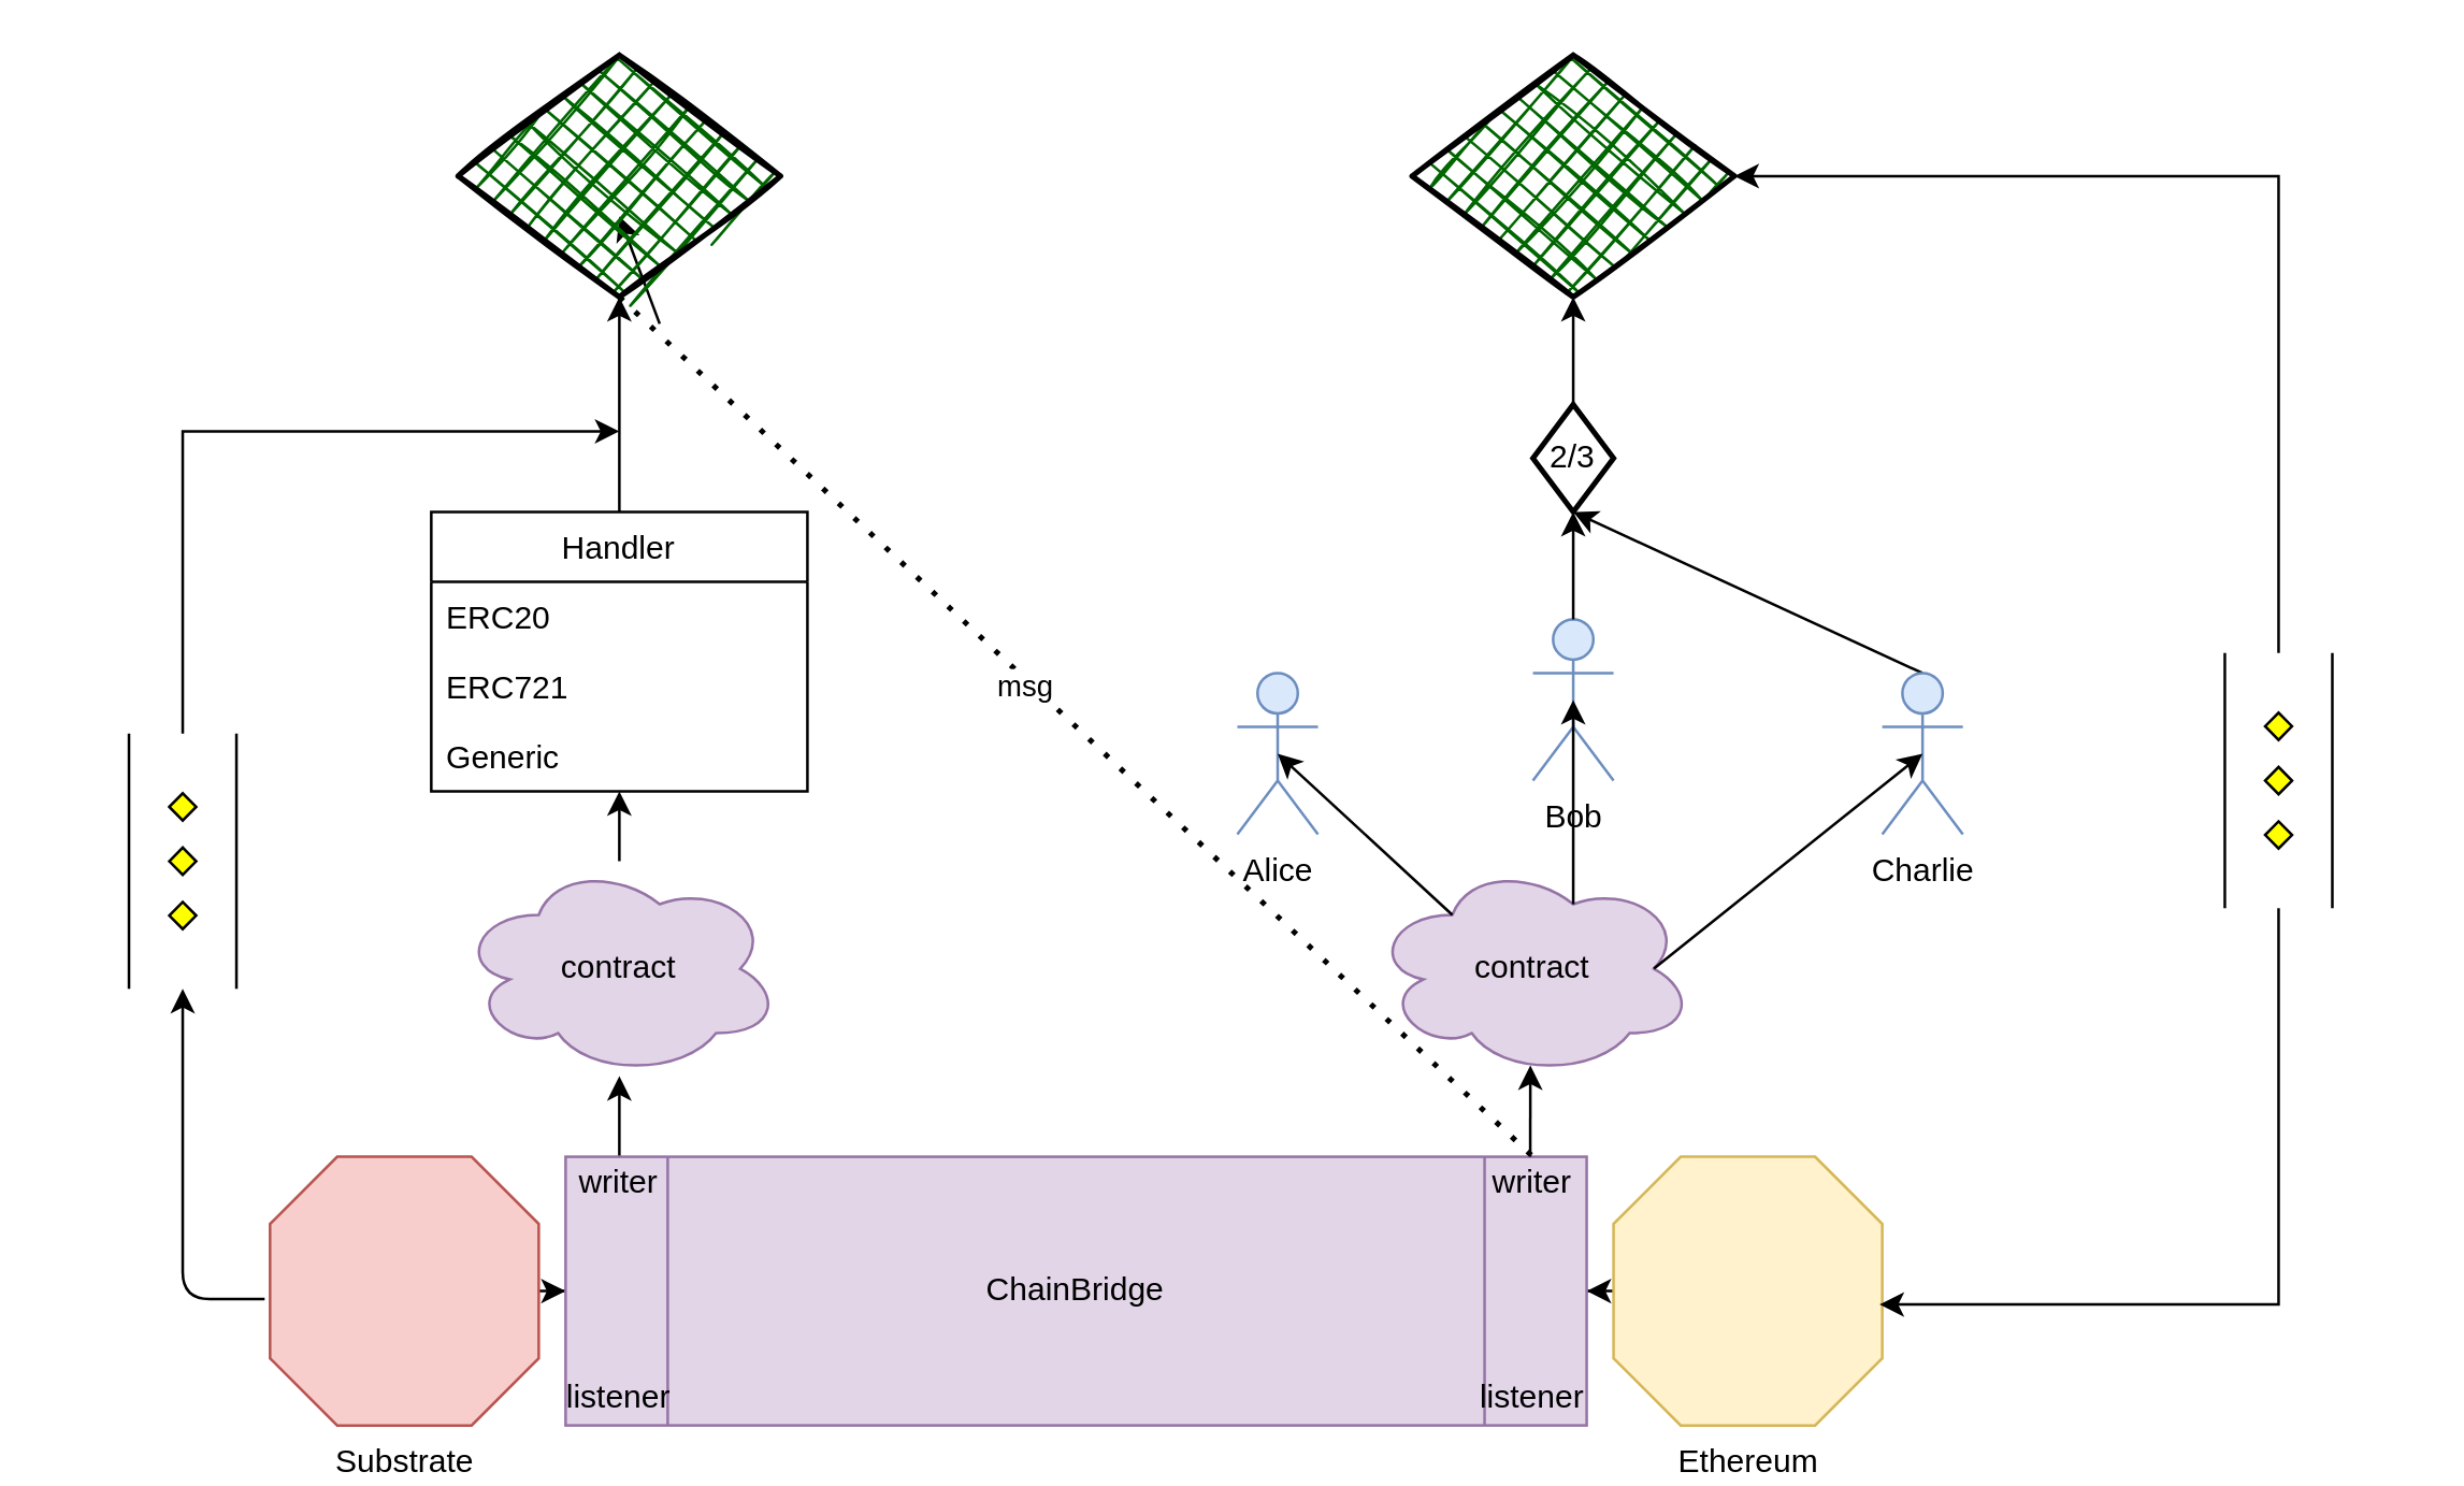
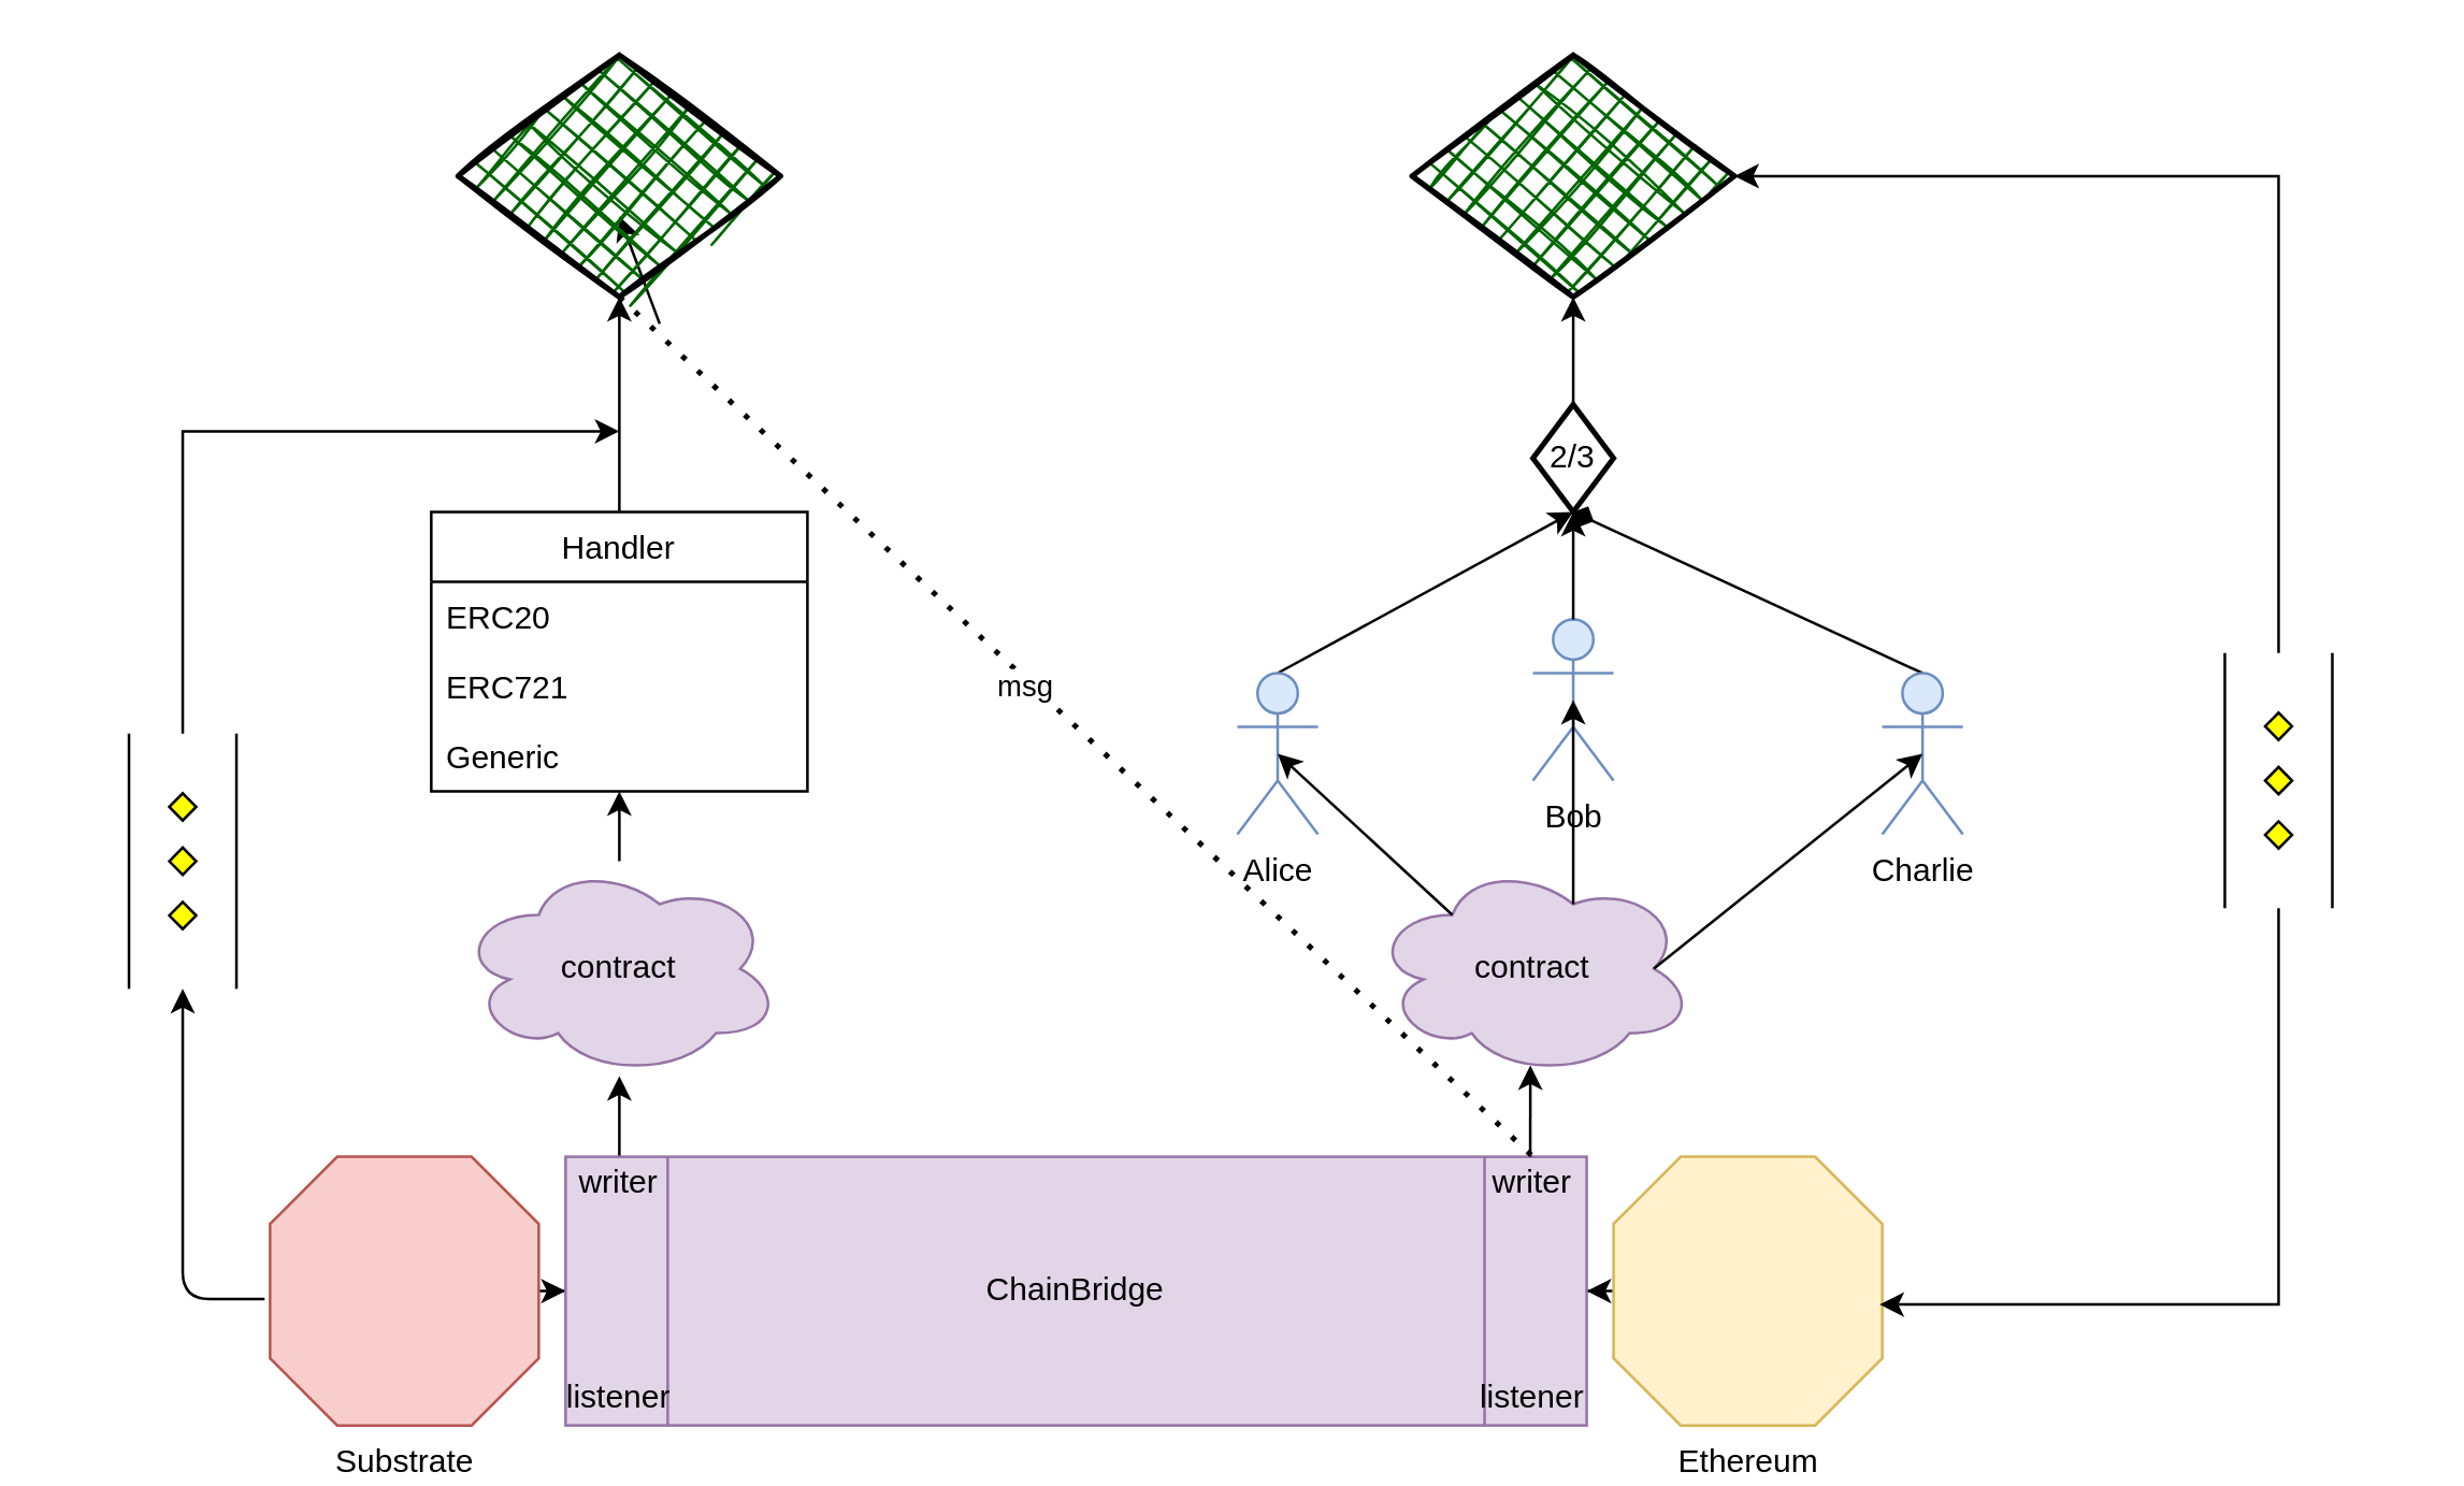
  <mxCell id="0" />
  <mxCell id="1" parent="0" />
  <mxCell id="2" value="" style="edgeStyle=orthogonalEdgeStyle;rounded=0;orthogonalLoop=1;jettySize=auto;html=1;dashed=1;" parent="1" source="3" target="7" edge="1"><mxGeometry relative="1" as="geometry" /></mxCell>
  <mxCell id="3" value="Substrate" style="verticalLabelPosition=bottom;verticalAlign=top;html=1;shape=mxgraph.basic.polygon;polyCoords=[[0.25,0],[0.75,0],[1,0.25],[1,0.75],[0.75,1],[0.25,1],[0,0.75],[0,0.25]];polyline=0;fillColor=#f8cecc;strokeColor=#b85450;" parent="1" vertex="1"><mxGeometry x="100" y="430" width="100" height="100" as="geometry" /></mxCell>
  <mxCell id="4" value="" style="edgeStyle=orthogonalEdgeStyle;rounded=0;orthogonalLoop=1;jettySize=auto;html=1;" parent="1" source="5" target="7" edge="1"><mxGeometry relative="1" as="geometry" /></mxCell>
  <mxCell id="5" value="Ethereum" style="verticalLabelPosition=bottom;verticalAlign=top;html=1;shape=mxgraph.basic.polygon;polyCoords=[[0.25,0],[0.75,0],[1,0.25],[1,0.75],[0.75,1],[0.25,1],[0,0.75],[0,0.25]];polyline=0;fillColor=#fff2cc;strokeColor=#d6b656;" parent="1" vertex="1"><mxGeometry x="600" y="430" width="100" height="100" as="geometry" /></mxCell>
  <mxCell id="6" value="" style="rounded=0;orthogonalLoop=1;jettySize=auto;html=1;exitX=0.5;exitY=1;exitDx=0;exitDy=0;" parent="1" source="8" target="13" edge="1"><mxGeometry relative="1" as="geometry" /></mxCell>
  <mxCell id="7" value="ChainBridge" style="shape=process;whiteSpace=wrap;html=1;backgroundOutline=1;fillColor=#e1d5e7;strokeColor=#9673a6;" parent="1" vertex="1"><mxGeometry x="210" y="430" width="380" height="100" as="geometry" /></mxCell>
  <mxCell id="8" value="listener" style="text;html=1;strokeColor=none;fillColor=none;align=center;verticalAlign=middle;whiteSpace=wrap;rounded=0;" parent="1" vertex="1"><mxGeometry x="210" y="510" width="40" height="20" as="geometry" /></mxCell>
  <mxCell id="9" value="listener" style="text;html=1;strokeColor=none;fillColor=none;align=center;verticalAlign=middle;whiteSpace=wrap;rounded=0;" parent="1" vertex="1"><mxGeometry x="550" y="510" width="40" height="20" as="geometry" /></mxCell>
  <mxCell id="10" value="writer" style="text;html=1;strokeColor=none;fillColor=none;align=center;verticalAlign=middle;whiteSpace=wrap;rounded=0;" parent="1" vertex="1"><mxGeometry x="210" y="430" width="40" height="20" as="geometry" /></mxCell>
  <mxCell id="11" value="writer" style="text;html=1;strokeColor=none;fillColor=none;align=center;verticalAlign=middle;whiteSpace=wrap;rounded=0;" parent="1" vertex="1"><mxGeometry x="550" y="430" width="40" height="20" as="geometry" /></mxCell>
  <mxCell id="12" value="" style="edgeStyle=orthogonalEdgeStyle;rounded=0;orthogonalLoop=1;jettySize=auto;html=1;exitX=0.5;exitY=0;exitDx=0;exitDy=0;" parent="1" source="41" target="27" edge="1"><mxGeometry relative="1" as="geometry"><mxPoint x="230" y="200" as="sourcePoint" /></mxGeometry></mxCell>
  <mxCell id="13" value="contract" style="ellipse;shape=cloud;whiteSpace=wrap;html=1;strokeColor=#9673a6;fillColor=#e1d5e7;" parent="1" vertex="1"><mxGeometry x="170" y="320" width="120" height="80" as="geometry" /></mxCell>
  <mxCell id="14" value="contract" style="ellipse;shape=cloud;whiteSpace=wrap;html=1;strokeColor=#9673a6;fillColor=#e1d5e7;" parent="1" vertex="1"><mxGeometry x="510" y="320" width="120" height="80" as="geometry" /></mxCell>
  <mxCell id="15" value="" style="rounded=0;orthogonalLoop=1;jettySize=auto;html=1;entryX=0.492;entryY=0.95;entryDx=0;entryDy=0;entryPerimeter=0;" parent="1" target="14" edge="1"><mxGeometry relative="1" as="geometry"><mxPoint x="569" y="430" as="sourcePoint" /><mxPoint x="569.5" y="340" as="targetPoint" /></mxGeometry></mxCell>
  <mxCell id="16" style="edgeStyle=none;rounded=0;orthogonalLoop=1;jettySize=auto;html=1;exitX=0.5;exitY=0;exitDx=0;exitDy=0;exitPerimeter=0;entryX=0.5;entryY=1;entryDx=0;entryDy=0;entryPerimeter=0;" parent="1" edge="1"><mxGeometry relative="1" as="geometry"><mxPoint x="230" as="targetPoint" y="80" /><mxPoint x="245" y="120" as="sourcePoint" /></mxGeometry></mxCell>
  <mxCell id="17" style="edgeStyle=none;rounded=0;orthogonalLoop=1;jettySize=auto;html=1;exitX=0.5;exitY=0;exitDx=0;exitDy=0;exitPerimeter=0;entryX=0.5;entryY=1;entryDx=0;entryDy=0;entryPerimeter=0;" parent="1" edge="1"><mxGeometry relative="1" as="geometry"><mxPoint x="378" y="140" as="sourcePoint" /></mxGeometry></mxCell>
  <mxCell id="18" style="edgeStyle=none;rounded=0;orthogonalLoop=1;jettySize=auto;html=1;exitX=0.5;exitY=0;exitDx=0;exitDy=0;exitPerimeter=0;entryX=0.5;entryY=1;entryDx=0;entryDy=0;entryPerimeter=0;" parent="1" edge="1"><mxGeometry relative="1" as="geometry"><mxPoint x="125" y="140" as="sourcePoint" /></mxGeometry></mxCell>
  <mxCell id="19" value="Bob" style="shape=umlActor;verticalLabelPosition=bottom;verticalAlign=top;html=1;outlineConnect=0;fillColor=#dae8fc;strokeColor=#6c8ebf;" parent="1" vertex="1"><mxGeometry x="570" y="230" width="30" height="60" as="geometry" /></mxCell>
- <mxCell id="20" style="edgeStyle=none;rounded=0;orthogonalLoop=1;jettySize=auto;html=1;exitX=0.5;exitY=0;exitDx=0;exitDy=0;exitPerimeter=0;entryX=0.5;entryY=1;entryDx=0;entryDy=0;entryPerimeter=0;" parent="1" source="21" target="30" edge="1"><mxGeometry relative="1" as="geometry" /></mxCell>
+ <mxCell id="20" style="edgeStyle=none;rounded=0;orthogonalLoop=1;jettySize=auto;html=1;exitX=0.5;exitY=0;exitDx=0;exitDy=0;exitPerimeter=0;entryX=0.5;entryY=1;entryDx=0;entryDy=0;entryPerimeter=0;endArrow=diamond;" parent="1" source="21" target="30" edge="1"><mxGeometry relative="1" as="geometry" /></mxCell>
  <mxCell id="21" value="Charlie" style="shape=umlActor;verticalLabelPosition=bottom;verticalAlign=top;html=1;outlineConnect=0;fillColor=#dae8fc;strokeColor=#6c8ebf;" parent="1" vertex="1"><mxGeometry x="700" y="250" width="30" height="60" as="geometry" /></mxCell>
+ <mxCell id="22" style="edgeStyle=none;rounded=0;orthogonalLoop=1;jettySize=auto;html=1;exitX=0.5;exitY=0;exitDx=0;exitDy=0;exitPerimeter=0;entryX=0.5;entryY=1;entryDx=0;entryDy=0;entryPerimeter=0;" parent="1" source="23" target="30" edge="1"><mxGeometry relative="1" as="geometry" /></mxCell>
  <mxCell id="23" value="Alice" style="shape=umlActor;verticalLabelPosition=bottom;verticalAlign=top;html=1;outlineConnect=0;fillColor=#dae8fc;strokeColor=#6c8ebf;" parent="1" vertex="1"><mxGeometry x="460" y="250" width="30" height="60" as="geometry" /></mxCell>
  <mxCell id="24" value="" style="endArrow=classic;html=1;exitX=0.25;exitY=0.25;exitDx=0;exitDy=0;exitPerimeter=0;entryX=0.5;entryY=0.5;entryDx=0;entryDy=0;entryPerimeter=0;" parent="1" source="14" target="23" edge="1"><mxGeometry width="50" height="50" relative="1" as="geometry"><mxPoint x="563" y="260" as="sourcePoint" /><mxPoint x="470" y="162" as="targetPoint" /></mxGeometry></mxCell>
  <mxCell id="25" value="" style="endArrow=classic;html=1;entryX=0.5;entryY=0.5;entryDx=0;entryDy=0;entryPerimeter=0;exitX=0.625;exitY=0.2;exitDx=0;exitDy=0;exitPerimeter=0;" parent="1" source="14" target="19" edge="1"><mxGeometry width="50" height="50" relative="1" as="geometry"><mxPoint x="665" y="250" as="sourcePoint" /><mxPoint x="600" y="120" as="targetPoint" /></mxGeometry></mxCell>
  <mxCell id="26" value="" style="endArrow=classic;html=1;exitX=0.875;exitY=0.5;exitDx=0;exitDy=0;exitPerimeter=0;entryX=0.5;entryY=0.5;entryDx=0;entryDy=0;entryPerimeter=0;" parent="1" source="14" target="21" edge="1"><mxGeometry width="50" height="50" relative="1" as="geometry"><mxPoint x="640" y="260" as="sourcePoint" /><mxPoint x="690" y="210" as="targetPoint" /></mxGeometry></mxCell>
  <mxCell id="27" value="" style="rhombus;whiteSpace=wrap;html=1;strokeWidth=2;fillWeight=-1;hachureGap=8;fillStyle=cross-hatch;fillColor=#006600;sketch=1;" parent="1" vertex="1"><mxGeometry x="170" y="20" width="120" height="90" as="geometry" /></mxCell>
  <mxCell id="28" value="" style="rhombus;whiteSpace=wrap;html=1;strokeWidth=2;fillWeight=-1;hachureGap=8;fillStyle=cross-hatch;fillColor=#006600;sketch=1;" parent="1" vertex="1"><mxGeometry x="525" y="20" width="120" height="90" as="geometry" /></mxCell>
  <mxCell id="29" value="" style="edgeStyle=none;rounded=0;orthogonalLoop=1;jettySize=auto;html=1;" parent="1" source="30" target="28" edge="1"><mxGeometry relative="1" as="geometry" /></mxCell>
  <mxCell id="30" value="2/3" style="strokeWidth=2;html=1;shape=mxgraph.flowchart.decision;whiteSpace=wrap;" parent="1" vertex="1"><mxGeometry x="570" y="150" width="30" height="40" as="geometry" /></mxCell>
  <mxCell id="31" style="edgeStyle=none;rounded=0;orthogonalLoop=1;jettySize=auto;html=1;exitX=0.5;exitY=0;exitDx=0;exitDy=0;exitPerimeter=0;" parent="1" source="19" target="30" edge="1"><mxGeometry relative="1" as="geometry"><mxPoint x="584.941" as="targetPoint" y="80" /><mxPoint x="585" y="230" as="sourcePoint" /></mxGeometry></mxCell>
  <mxCell id="32" value="" style="endArrow=none;dashed=1;html=1;dashPattern=1 3;strokeWidth=2;entryX=0.5;entryY=0;entryDx=0;entryDy=0;exitX=0.5;exitY=1;exitDx=0;exitDy=0;" parent="1" source="27" target="11" edge="1"><mxGeometry width="50" height="50" relative="1" as="geometry"><mxPoint x="290" y="260" as="sourcePoint" /><mxPoint x="340" y="210" as="targetPoint" /></mxGeometry></mxCell>
  <mxCell id="33" value="msg" style="edgeLabel;html=1;align=center;verticalAlign=middle;resizable=0;points=[];" parent="32" vertex="1" connectable="0"><mxGeometry x="-0.188" y="-2" relative="1" as="geometry"><mxPoint x="13.16" y="12.53" as="offset" /></mxGeometry></mxCell>
  <mxCell id="34" style="edgeStyle=orthogonalEdgeStyle;rounded=0;orthogonalLoop=1;jettySize=auto;html=1;exitX=0;exitY=0.5;exitDx=0;exitDy=0;exitPerimeter=0;entryX=1;entryY=0.5;entryDx=0;entryDy=0;" parent="1" source="36" target="28" edge="1"><mxGeometry relative="1" as="geometry" /></mxCell>
  <mxCell id="35" style="edgeStyle=orthogonalEdgeStyle;rounded=0;orthogonalLoop=1;jettySize=auto;html=1;exitX=1;exitY=0.5;exitDx=0;exitDy=0;exitPerimeter=0;entryX=0.99;entryY=0.55;entryDx=0;entryDy=0;entryPerimeter=0;" parent="1" source="36" target="5" edge="1"><mxGeometry relative="1" as="geometry" /></mxCell>
  <mxCell id="36" value="" style="verticalLabelPosition=bottom;verticalAlign=top;html=1;shape=mxgraph.flowchart.parallel_mode;pointerEvents=1;rotation=90;" parent="1" vertex="1"><mxGeometry x="800" y="270" width="95" height="40" as="geometry" /></mxCell>
  <mxCell id="37" style="edgeStyle=orthogonalEdgeStyle;rounded=0;orthogonalLoop=1;jettySize=auto;html=1;exitX=1;exitY=0.5;exitDx=0;exitDy=0;exitPerimeter=0;" parent="1" source="38" edge="1"><mxGeometry relative="1" as="geometry"><mxPoint x="230" y="160" as="targetPoint" /><Array as="points"><mxPoint x="68" y="160" /></Array></mxGeometry></mxCell>
  <mxCell id="38" value="" style="verticalLabelPosition=bottom;verticalAlign=top;html=1;shape=mxgraph.flowchart.parallel_mode;pointerEvents=1;rotation=-90;" parent="1" vertex="1"><mxGeometry x="20" y="300" width="95" height="40" as="geometry" /></mxCell>
  <mxCell id="39" value="" style="endArrow=classic;html=1;entryX=0;entryY=0.5;entryDx=0;entryDy=0;entryPerimeter=0;exitX=-0.02;exitY=0.53;exitDx=0;exitDy=0;exitPerimeter=0;edgeStyle=orthogonalEdgeStyle;" parent="1" source="3" target="38" edge="1"><mxGeometry width="50" height="50" relative="1" as="geometry"><mxPoint x="370" y="280" as="sourcePoint" /><mxPoint x="420" y="230" as="targetPoint" /></mxGeometry></mxCell>
  <mxCell id="40" value="" style="edgeStyle=orthogonalEdgeStyle;rounded=0;orthogonalLoop=1;jettySize=auto;html=1;entryX=0.5;entryY=1;entryDx=0;entryDy=0;entryPerimeter=0;" parent="1" source="13" target="44" edge="1"><mxGeometry relative="1" as="geometry"><mxPoint x="230" y="320" as="sourcePoint" /><mxPoint x="230" y="300" as="targetPoint" /></mxGeometry></mxCell>
  <mxCell id="41" value="Handler" style="swimlane;fontStyle=0;childLayout=stackLayout;horizontal=1;startSize=26;fillColor=none;horizontalStack=0;resizeParent=1;resizeParentMax=0;resizeLast=0;collapsible=1;marginBottom=0;" parent="1" vertex="1"><mxGeometry x="160" y="190" width="140" height="104" as="geometry" /></mxCell>
  <mxCell id="42" value="ERC20" style="text;strokeColor=none;fillColor=none;align=left;verticalAlign=top;spacingLeft=4;spacingRight=4;overflow=hidden;rotatable=0;points=[[0,0.5],[1,0.5]];portConstraint=eastwest;" parent="41" vertex="1"><mxGeometry y="26" width="140" height="26" as="geometry" /></mxCell>
  <mxCell id="43" value="ERC721" style="text;strokeColor=none;fillColor=none;align=left;verticalAlign=top;spacingLeft=4;spacingRight=4;overflow=hidden;rotatable=0;points=[[0,0.5],[1,0.5]];portConstraint=eastwest;" parent="41" vertex="1"><mxGeometry y="52" width="140" height="26" as="geometry" /></mxCell>
  <mxCell id="44" value="Generic" style="text;strokeColor=none;fillColor=none;align=left;verticalAlign=top;spacingLeft=4;spacingRight=4;overflow=hidden;rotatable=0;points=[[0,0.5],[1,0.5]];portConstraint=eastwest;" parent="41" vertex="1"><mxGeometry y="78" width="140" height="26" as="geometry" /></mxCell>
